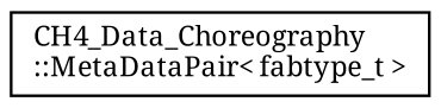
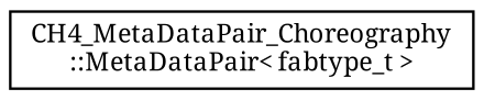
  digraph {
    rankdir=LR
    fontname="Noto Serif"
-   n1 [color=black fillcolor=white fontname="Noto Serif" fontsize=10 height=0.2 label="CH4_Data_Choreography\l::MetaDataPair\< fabtype_t \>" shape=record style=filled width=0.4]
+   n1 [color=black fillcolor=white fontname="Noto Serif" fontsize=10 height=0.2 label="CH4_MetaDataPair_Choreography\l::MetaDataPair\< fabtype_t \>" shape=record style=filled width=0.4]
  }
